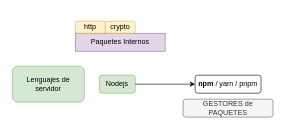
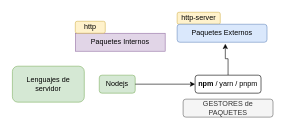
  <mxCell id="0" />
  <mxCell id="1" parent="0" />
  <mxCell id="2" value="Lenguajes de servidor" style="rounded=1;whiteSpace=wrap;html=1;fillColor=#d5e8d4;strokeColor=#82b366;" vertex="1" parent="1"><mxGeometry x="20" y="110" width="120" height="60" as="geometry" /></mxCell>
  <mxCell id="3" value="Nodejs" style="rounded=1;whiteSpace=wrap;html=1;fillColor=#d5e8d4;strokeColor=#82b366;" vertex="1" parent="1"><mxGeometry x="165" y="125" width="60" height="30" as="geometry" /></mxCell>
  <mxCell id="4" value="Paquetes Internos" style="whiteSpace=wrap;html=1;fillColor=#e1d5e7;strokeColor=#9673a6;rounded=0;" vertex="1" parent="1"><mxGeometry x="125" y="55" width="150" height="30" as="geometry" /></mxCell>
  <mxCell id="5" value="http" style="rounded=1;whiteSpace=wrap;html=1;fillColor=#fff2cc;strokeColor=#d6b656;" vertex="1" parent="1"><mxGeometry x="125" y="35" width="50" height="20" as="geometry" /></mxCell>
- <mxCell id="8" value="crypto" style="rounded=1;whiteSpace=wrap;html=1;fillColor=#fff2cc;strokeColor=#d6b656;" vertex="1" parent="1"><mxGeometry x="175" y="35" width="50" height="20" as="geometry" /></mxCell>
+ <mxCell id="6" value="http-server" style="rounded=1;whiteSpace=wrap;html=1;fillColor=#fff2cc;strokeColor=#d6b656;" vertex="1" parent="1"><mxGeometry x="295" y="20" width="72" height="20" as="geometry" /></mxCell>
+ <mxCell id="7" value="Paquetes Externos" style="rounded=1;whiteSpace=wrap;html=1;fillColor=#dae8fc;strokeColor=#6c8ebf;" vertex="1" parent="1"><mxGeometry x="295" y="40" width="150" height="30" as="geometry" /></mxCell>
+ <mxCell id="9" style="edgeStyle=orthogonalEdgeStyle;rounded=0;orthogonalLoop=1;jettySize=auto;html=1;entryX=0.536;entryY=1.086;entryDx=0;entryDy=0;entryPerimeter=0;" edge="1" parent="1" source="11" target="7"><mxGeometry relative="1" as="geometry" /></mxCell>
  <mxCell id="10" value="" style="edgeStyle=orthogonalEdgeStyle;rounded=0;orthogonalLoop=1;jettySize=auto;html=1;entryX=0;entryY=0.5;entryDx=0;entryDy=0;" edge="1" parent="1" source="3" target="11"><mxGeometry relative="1" as="geometry"><mxPoint x="225" y="140" as="sourcePoint" /><mxPoint x="363" y="88" as="targetPoint" /></mxGeometry></mxCell>
  <mxCell id="11" value="&lt;b&gt;npm &lt;/b&gt;/ yarn / pnpm" style="rounded=1;whiteSpace=wrap;html=1;" vertex="1" parent="1"><mxGeometry x="325" y="125" width="110" height="30" as="geometry" /></mxCell>
  <mxCell id="12" value="GESTORES de PAQUETES" style="rounded=1;whiteSpace=wrap;html=1;fillColor=#f5f5f5;strokeColor=#666666;fontColor=#333333;" vertex="1" parent="1"><mxGeometry x="305" y="165" width="150" height="30" as="geometry" /></mxCell>
